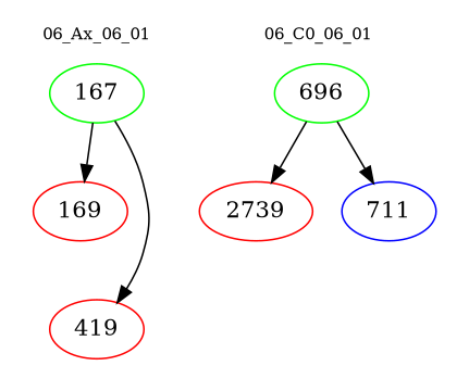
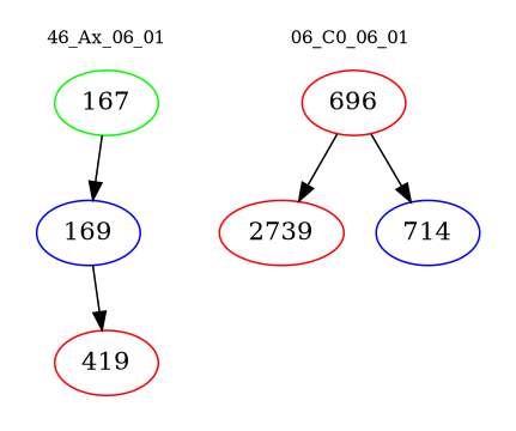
  digraph {
    node [color=green]
    edge [color=black]
    n1 [label=167]
-   n2 [color=red label=169]
+   n2 [color=blue label=169]
    n3 [color=red label=419]
-   n4 [label=696]
+   n4 [color=red label=696]
    n5 [color=red label=2739]
-   n6 [color=blue label=711]
+   n6 [color=blue label=714]
    subgraph cluster_1 {
      color=white
      fontsize=10
-     label="06_Ax_06_01"
+     label="46_Ax_06_01"
      n1
      n2
      n3
    }
    subgraph cluster_2 {
      color=white
      fontsize=10
      label="06_C0_06_01"
      n4
      n5
      n6
    }
    n1 -> n2
-   n1 -> n3
+   n2 -> n3
    n4 -> n5
    n4 -> n6
  }
